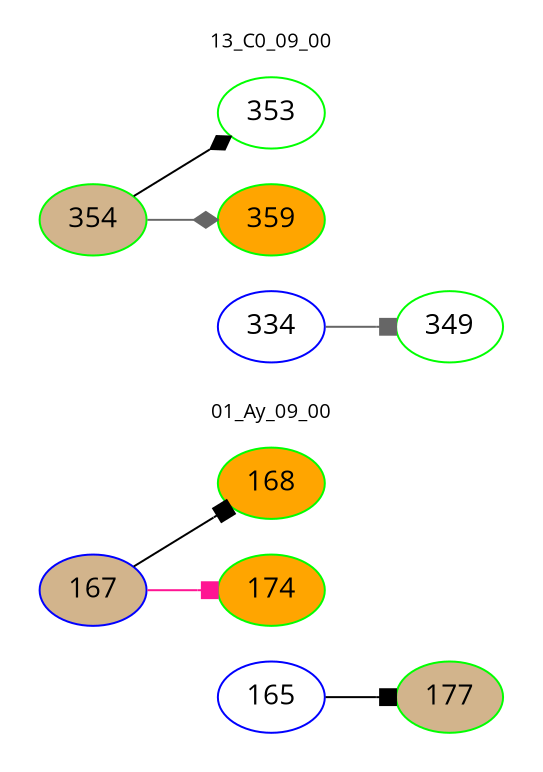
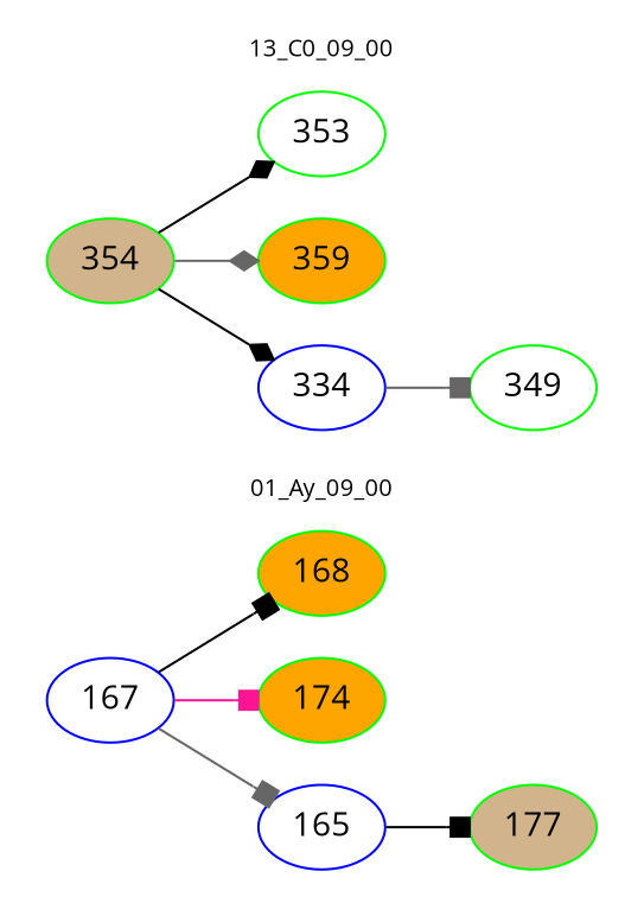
  digraph {
    fontname="Open Sans"
    rankdir=LR
    node [color=green fillcolor=white fontname="Open Sans" style=filled]
    edge [arrowhead=box color=black fontname="Open Sans"]
-   n1 [color=blue fillcolor=tan label=167]
+   n1 [color=blue label=167]
    n2 [color=blue label=165]
    n3 [fillcolor=orange label=174]
    n4 [fillcolor=orange label=168]
    n5 [fillcolor=tan label=177]
    n6 [fillcolor=tan label=354]
    n7 [color=blue label=334]
    n8 [fillcolor=orange label=359]
    n9 [label=353]
    n10 [label=349]
    subgraph cluster_1 {
      color=white
      fontsize=10
      label="01_Ay_09_00"
      n1
      n2
      n3
      n4
      n5
    }
    subgraph cluster_2 {
      color=white
      fontsize=10
      label="13_C0_09_00"
      n6
      n7
      n8
      n9
      n10
    }
+   n1 -> n2 [color=gray40]
    n1 -> n3 [color=deeppink]
    n1 -> n4
    n2 -> n5
+   n6 -> n7 [arrowhead=diamond]
    n6 -> n8 [arrowhead=diamond color=gray40]
    n6 -> n9 [arrowhead=diamond]
    n7 -> n10 [color=gray40]
  }
